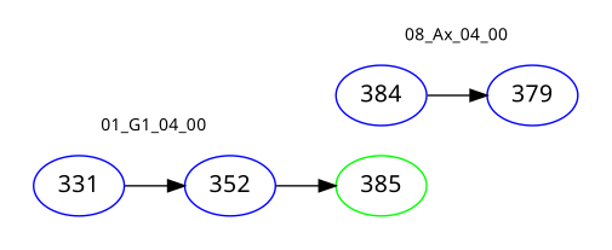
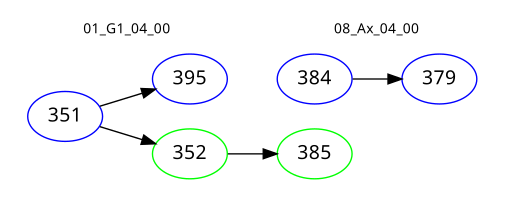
  digraph {
    fontname="Noto Sans"
    rankdir=LR
    node [color=blue fontname="Noto Sans"]
    edge [color=black fontname="Noto Sans"]
    n1 [label=384]
    n2 [label=379]
    n3 [color=green label=385]
-   n4 [label=331]
-   n5 [label=352]
+   n4 [label=351]
+   n5 [color=green label=352]
+   n6 [label=395]
    subgraph cluster_1 {
      color=white
      fontsize=10
      label="08_Ax_04_00"
      n1
      n2
      n3
    }
    subgraph cluster_2 {
      color=white
      fontsize=10
      label="01_G1_04_00"
      n4
      n5
+     n6
    }
    n1 -> n2
    n4 -> n5
+   n4 -> n6
    n5 -> n3
  }
